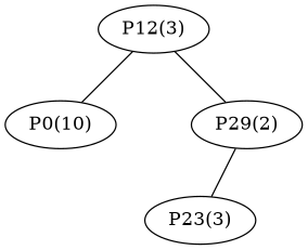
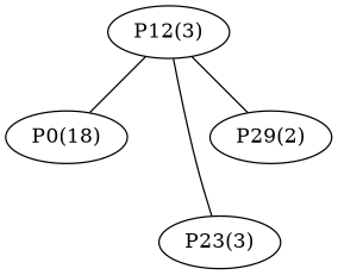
  graph {
    n1 [label="P12(3)"]
-   "P0(10)"
+   "P0(10)" [label="P0(18)"]
    "P23(3)"
    "P29(2)"
    n1 -- "P0(10)"
-   "P29(2)" -- "P23(3)"
+   n1 -- "P23(3)"
    n1 -- "P29(2)"
  }
